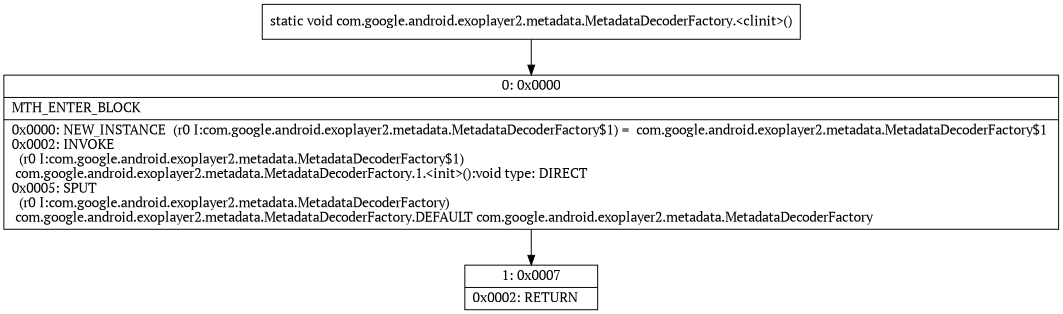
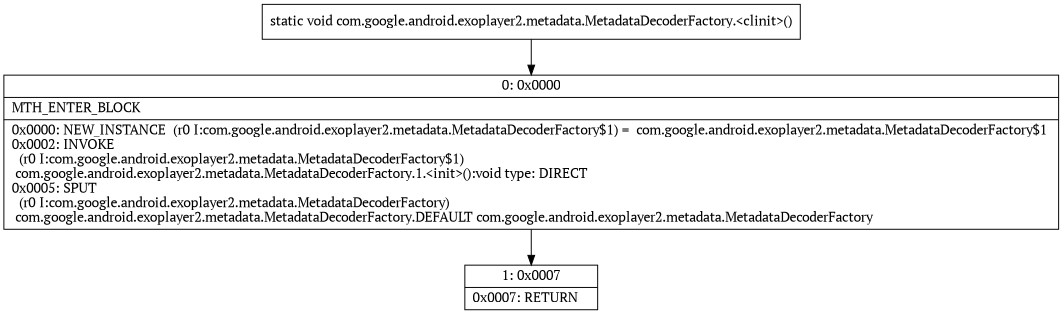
  digraph {
    fontname="PT Serif"
    node [shape=record fontname="PT Serif"]
    edge [fontname="PT Serif"]
    n1 [label="{0\:\ 0x0000|MTH_ENTER_BLOCK\l|0x0000: NEW_INSTANCE  (r0 I:com.google.android.exoplayer2.metadata.MetadataDecoderFactory$1) =  com.google.android.exoplayer2.metadata.MetadataDecoderFactory$1 \l0x0002: INVOKE  \l  (r0 I:com.google.android.exoplayer2.metadata.MetadataDecoderFactory$1)\l com.google.android.exoplayer2.metadata.MetadataDecoderFactory.1.\<init\>():void type: DIRECT \l0x0005: SPUT  \l  (r0 I:com.google.android.exoplayer2.metadata.MetadataDecoderFactory)\l com.google.android.exoplayer2.metadata.MetadataDecoderFactory.DEFAULT com.google.android.exoplayer2.metadata.MetadataDecoderFactory \l}"]
-   n2 [label="{1\:\ 0x0007|0x0002: RETURN   \l}"]
+   n2 [label="{1\:\ 0x0007|0x0007: RETURN   \l}"]
    n3 [label="{static void com.google.android.exoplayer2.metadata.MetadataDecoderFactory.\<clinit\>() }"]
    n1 -> n2
    n3 -> n1
  }
